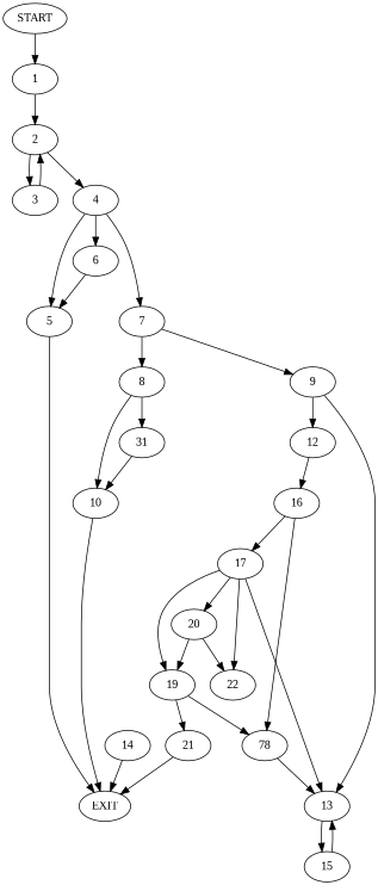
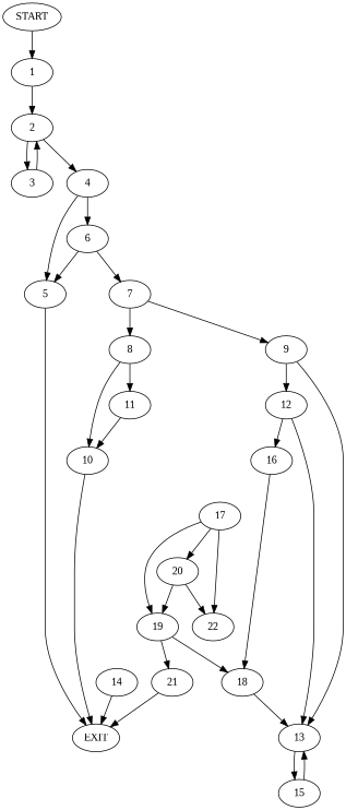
  digraph {
    fontname="Liberation Serif"
    node [fontname="Liberation Serif"]
    edge [fontname="Liberation Serif"]
    n1 [label=START]
    1
    2
    n4 [label=EXIT]
    3
    4
    5
    6
    7
    8
    9
    10
-   11 [label=31]
+   11
    12
    13
    16
    15
    17
-   18 [label=78]
+   18
    14
    19
    20
    22
    21
    n1 -> 1
    1 -> 2
    2 -> 3
    2 -> 4
    3 -> 2
    4 -> 5
    4 -> 6
    5 -> n4
    6 -> 5
-   4 -> 7
+   6 -> 7
    7 -> 8
    7 -> 9
    8 -> 10
    8 -> 11
    9 -> 12
    9 -> 13
    10 -> n4
    11 -> 10
-   17 -> 13
+   12 -> 13
    12 -> 16
    13 -> 15
-   16 -> 17
    16 -> 18
    15 -> 13
    17 -> 19
    17 -> 20
    17 -> 22
    18 -> 13
    14 -> n4
    19 -> 18
    19 -> 21
    20 -> 19
    20 -> 22
    21 -> n4
  }
